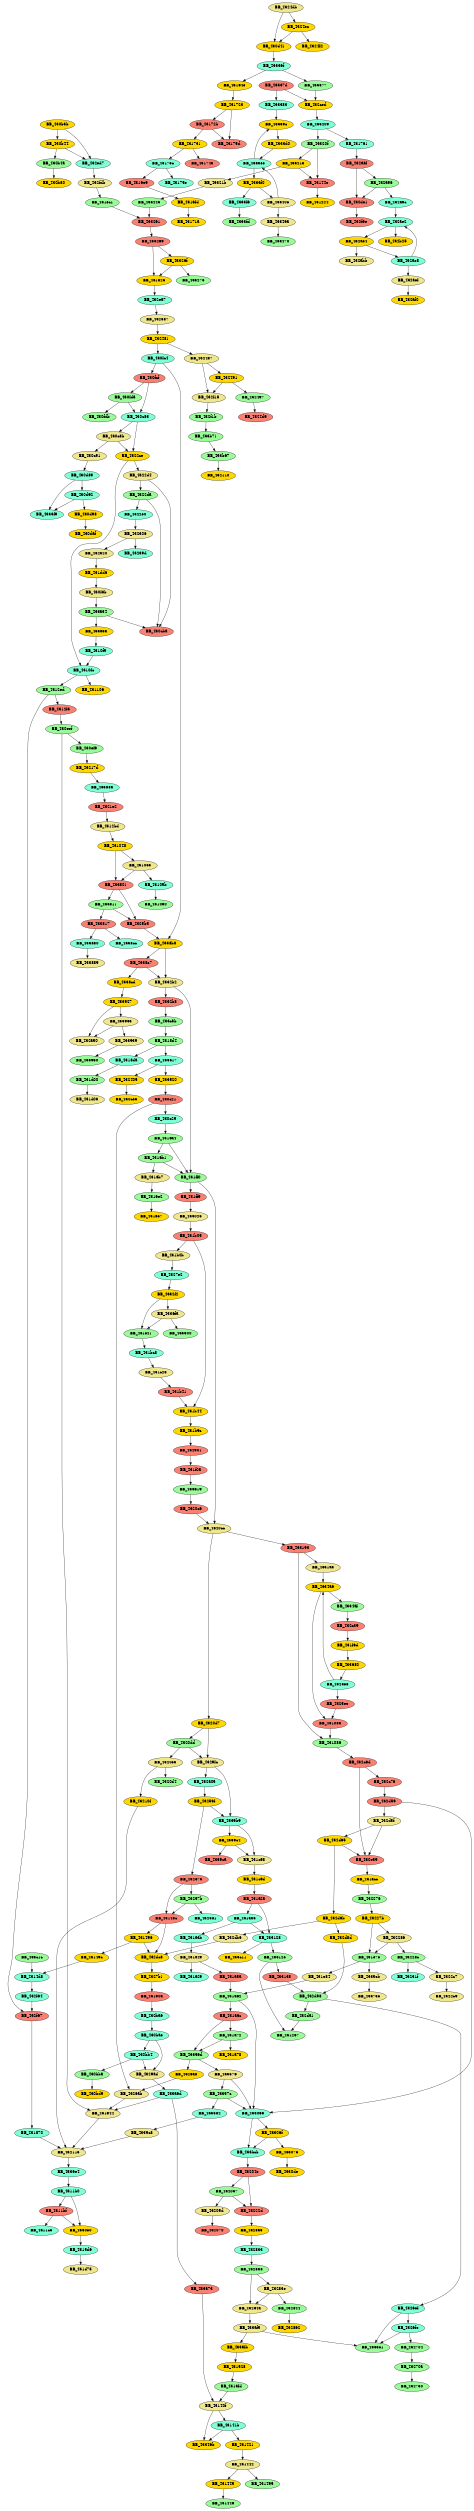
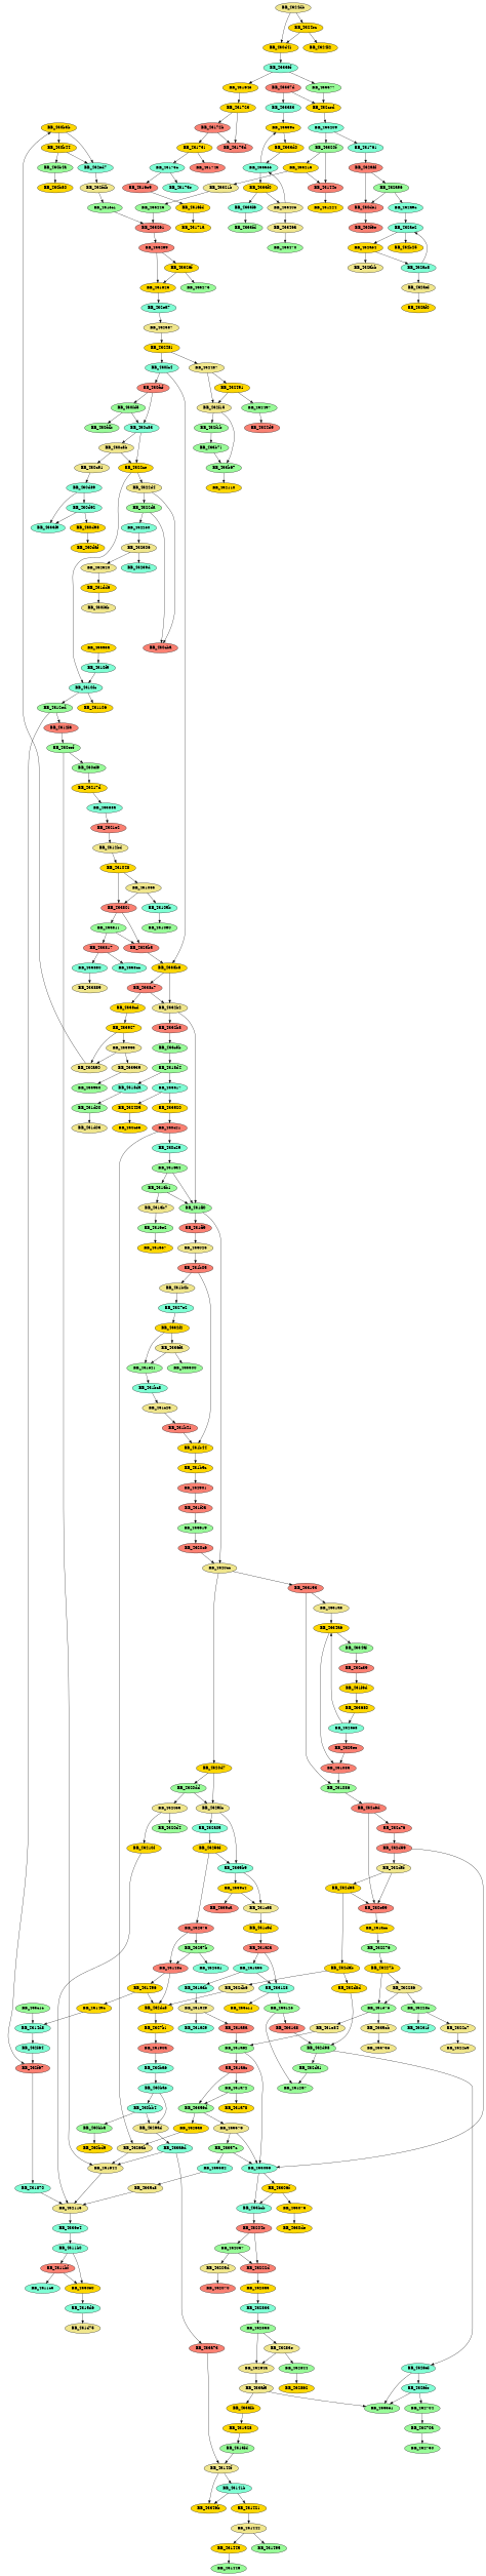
  digraph {
    node [fillcolor=gold style=filled]
    BB_430b3b
    BB_430b44
    BB_432ed7 [fillcolor=aquamarine]
    BB_430b4a [fillcolor=palegreen]
    BB_432fdb [fillcolor=khaki]
    BB_430b80
    BB_431ec1 [fillcolor=palegreen]
    BB_430ba6 [fillcolor=aquamarine]
    BB_430bae [fillcolor=aquamarine]
    BB_430bb4 [fillcolor=aquamarine]
    BB_4329ad [fillcolor=khaki]
    BB_430bba [fillcolor=palegreen]
    BB_433a6d [fillcolor=aquamarine]
    BB_430bd9
    BB_431644 [fillcolor=khaki]
    BB_433a73 [fillcolor=salmon]
    BB_430c21 [fillcolor=salmon]
    BB_430c29 [fillcolor=aquamarine]
    BB_4326ab [fillcolor=khaki]
    BB_4316a4 [fillcolor=palegreen]
    BB_4316b1 [fillcolor=palegreen]
    BB_431ff0 [fillcolor=palegreen]
    BB_432115 [fillcolor=khaki]
    BB_4316b7 [fillcolor=khaki]
    BB_431ff9 [fillcolor=salmon]
    BB_4320cc [fillcolor=khaki]
    BB_430c83 [fillcolor=aquamarine]
    BB_430c8b [fillcolor=khaki]
    BB_4322ce
    BB_430c91 [fillcolor=khaki]
    BB_4310fc [fillcolor=aquamarine]
    BB_4322d4 [fillcolor=khaki]
    BB_430d89 [fillcolor=aquamarine]
    BB_431106
    BB_4312ed [fillcolor=palegreen]
    BB_430cba [fillcolor=salmon]
    BB_4322da [fillcolor=palegreen]
    BB_430d92 [fillcolor=aquamarine]
    BB_4333f9 [fillcolor=aquamarine]
    BB_430d98
    BB_43336f [fillcolor=aquamarine]
    BB_430d41
    BB_43164e
    BB_433377 [fillcolor=palegreen]
    BB_431723
    BB_432ced
    BB_430daf
    BB_430de1 [fillcolor=salmon]
    BB_430f6e [fillcolor=salmon]
    BB_430e59 [fillcolor=salmon]
    BB_431acc
    BB_432276 [fillcolor=palegreen]
    BB_43227b
    BB_430eef [fillcolor=palegreen]
    BB_430ef9 [fillcolor=palegreen]
    BB_43217d
    BB_43388a [fillcolor=aquamarine]
    BB_4336e4 [fillcolor=aquamarine]
    BB_4321e2 [fillcolor=salmon]
    BB_430f3b [fillcolor=khaki]
-   BB_433a34 [fillcolor=palegreen]
    BB_433a3a
    BB_4310f9 [fillcolor=aquamarine]
    BB_430fc4 [fillcolor=aquamarine]
    BB_430fcf [fillcolor=salmon]
    BB_4338b8
    BB_430fd5 [fillcolor=palegreen]
    BB_4332b2 [fillcolor=khaki]
    BB_4338c7 [fillcolor=salmon]
    BB_430fdb [fillcolor=palegreen]
    BB_4332b8 [fillcolor=salmon]
    BB_4338cd
    BB_431055 [fillcolor=khaki]
    BB_431048
    BB_433801 [fillcolor=salmon]
    BB_43105b [fillcolor=aquamarine]
    BB_4325b5 [fillcolor=salmon]
    BB_433811 [fillcolor=palegreen]
    BB_431060 [fillcolor=palegreen]
    BB_433817 [fillcolor=salmon]
    BB_431083 [fillcolor=salmon]
    BB_431086 [fillcolor=palegreen]
    BB_432c6d [fillcolor=salmon]
    BB_432c76 [fillcolor=salmon]
    BB_432d59 [fillcolor=salmon]
    BB_4312f3 [fillcolor=salmon]
    BB_432f67 [fillcolor=salmon]
    BB_431870 [fillcolor=aquamarine]
    BB_4311b0 [fillcolor=aquamarine]
    BB_4311bf [fillcolor=salmon]
    BB_4330e0
    BB_4311c5 [fillcolor=aquamarine]
    BB_4315d6 [fillcolor=aquamarine]
    BB_431d75 [fillcolor=khaki]
    BB_4312bd [fillcolor=khaki]
    BB_4313fd [fillcolor=palegreen]
    BB_43140f [fillcolor=khaki]
    BB_43141b [fillcolor=aquamarine]
    BB_43346b
    BB_431421
    BB_431442 [fillcolor=khaki]
    BB_431445
    BB_431495 [fillcolor=palegreen]
    BB_431446 [fillcolor=palegreen]
    BB_43144e [fillcolor=salmon]
    BB_431224
    BB_43148c [fillcolor=salmon]
    BB_431496
    BB_432dc8
    BB_43149c
    BB_4327b1
    BB_4314d8 [fillcolor=aquamarine]
    BB_43190a [fillcolor=salmon]
    BB_432f64 [fillcolor=aquamarine]
    BB_431528
    BB_43172b [fillcolor=salmon]
    BB_43175d [fillcolor=salmon]
    BB_431731
    BB_4316e2 [fillcolor=palegreen]
    BB_433025 [fillcolor=khaki]
    BB_4320d7
    BB_433193 [fillcolor=salmon]
    BB_4316e7
    BB_4316e9 [fillcolor=salmon]
    BB_4316fd
    BB_43171a
    BB_431743 [fillcolor=salmon]
    BB_43175c [fillcolor=aquamarine]
    BB_43175e [fillcolor=aquamarine]
    BB_431761 [fillcolor=aquamarine]
    BB_432a8f [fillcolor=salmon]
    BB_432a96 [fillcolor=palegreen]
    BB_432a9c [fillcolor=aquamarine]
    BB_432ea7 [fillcolor=aquamarine]
    BB_431825
    BB_432387 [fillcolor=khaki]
    BB_432481
    BB_4318d4 [fillcolor=palegreen]
    BB_4318da [fillcolor=aquamarine]
    BB_433517 [fillcolor=aquamarine]
    BB_431d00 [fillcolor=palegreen]
    BB_432405
    BB_433520
    BB_431d03 [fillcolor=khaki]
    BB_430ce5
    BB_431a2a [fillcolor=salmon]
    BB_431a35 [fillcolor=aquamarine]
    BB_433128 [fillcolor=aquamarine]
    BB_431a3b [fillcolor=aquamarine]
    BB_43312e [fillcolor=palegreen]
    BB_433c11
    BB_431a49 [fillcolor=khaki]
    BB_431267 [fillcolor=palegreen]
    BB_433138 [fillcolor=salmon]
    BB_431a29 [fillcolor=aquamarine]
    BB_431a5a [fillcolor=salmon]
    BB_431a62 [fillcolor=palegreen]
    BB_431a6c [fillcolor=salmon]
    BB_433066 [fillcolor=aquamarine]
    BB_431a72 [fillcolor=palegreen]
    BB_43356d [fillcolor=palegreen]
    BB_43306f
    BB_433bcb [fillcolor=aquamarine]
    BB_431a78
    BB_4326a8
    BB_433576 [fillcolor=khaki]
    BB_433075
    BB_43204e [fillcolor=salmon]
    BB_43357c [fillcolor=palegreen]
    BB_431e7e [fillcolor=palegreen]
    BB_432286 [fillcolor=khaki]
    BB_431b05 [fillcolor=salmon]
    BB_431b0b [fillcolor=khaki]
    BB_431b44
    BB_4327e2 [fillcolor=aquamarine]
    BB_431b9c
    BB_4332f2
    BB_432901 [fillcolor=salmon]
    BB_431e21 [fillcolor=palegreen]
    n180 [fillcolor=khaki label=BB_4336fa]
    BB_431b41 [fillcolor=salmon]
    BB_431f0a [fillcolor=salmon]
    BB_433619 [fillcolor=palegreen]
    BB_431bc8 [fillcolor=aquamarine]
    BB_431c23 [fillcolor=khaki]
    BB_431c98 [fillcolor=khaki]
    BB_431c9d
    BB_431dd6
    BB_431e84 [fillcolor=khaki]
    BB_4335eb [fillcolor=khaki]
    BB_43373e [fillcolor=khaki]
    BB_433261 [fillcolor=salmon]
    BB_433269 [fillcolor=salmon]
    BB_43326f
    BB_4320c6 [fillcolor=salmon]
    BB_431f6d
    BB_433680
    BB_4325e8 [fillcolor=aquamarine]
    BB_4325ee [fillcolor=salmon]
    BB_4334a6
    BB_4320dd [fillcolor=palegreen]
    BB_4329fc [fillcolor=khaki]
    BB_4331a3 [fillcolor=khaki]
    BB_432057 [fillcolor=palegreen]
    BB_43222d [fillcolor=salmon]
    BB_43205d [fillcolor=khaki]
    BB_4328a3
    BB_432070 [fillcolor=salmon]
    BB_432833 [fillcolor=aquamarine]
    BB_4320e3 [fillcolor=khaki]
    BB_4339b9 [fillcolor=aquamarine]
    BB_432a05 [fillcolor=aquamarine]
    BB_4320d4 [fillcolor=palegreen]
    BB_43210f
    BB_4339c4
    BB_43256f
    BB_432838 [fillcolor=palegreen]
    BB_43228c [fillcolor=palegreen]
    BB_4322c7 [fillcolor=khaki]
    BB_43231f [fillcolor=aquamarine]
    BB_4322c9 [fillcolor=khaki]
    BB_4322e0 [fillcolor=aquamarine]
    BB_432306 [fillcolor=khaki]
    BB_432320 [fillcolor=khaki]
    BB_43239d [fillcolor=aquamarine]
    BB_432487 [fillcolor=khaki]
    BB_432491
    BB_432f15 [fillcolor=khaki]
    BB_432497 [fillcolor=palegreen]
    BB_432f1b [fillcolor=palegreen]
    n231 [fillcolor=palegreen label=BB_433b67]
    BB_4324d9 [fillcolor=salmon]
    BB_433b71 [fillcolor=palegreen]
    BB_432110
    BB_4324db [fillcolor=khaki]
    BB_4324ec
    BB_4324f2
    BB_432575 [fillcolor=salmon]
    BB_43257b [fillcolor=palegreen]
    BB_432581 [fillcolor=aquamarine]
    BB_4339ca [fillcolor=salmon]
    BB_4334af [fillcolor=palegreen]
    BB_432c39 [fillcolor=salmon]
    BB_43264a [fillcolor=khaki]
    BB_433af5 [fillcolor=khaki]
    BB_4335e1 [fillcolor=palegreen]
    BB_433afb
    BB_4326ef [fillcolor=aquamarine]
    BB_4326fe [fillcolor=aquamarine]
    BB_432704 [fillcolor=palegreen]
    BB_43270a [fillcolor=palegreen]
    BB_432750 [fillcolor=palegreen]
    BB_433300 [fillcolor=palegreen]
    BB_43283e [fillcolor=khaki]
    BB_432844 [fillcolor=palegreen]
    BB_432862
    BB_432a50 [fillcolor=khaki]
    BB_432ae2 [fillcolor=aquamarine]
    BB_432ae4
    BB_432b25
    BB_432abb [fillcolor=khaki]
    BB_432ae8 [fillcolor=aquamarine]
    BB_432aef [fillcolor=khaki]
    BB_432af0
    BB_432d5f [fillcolor=khaki]
    BB_432d65
    BB_433209 [fillcolor=aquamarine]
    BB_43320f [fillcolor=palegreen]
    BB_433215
    BB_432d6b
    BB_432d8d
    BB_432db6 [fillcolor=khaki]
    BB_432d98 [fillcolor=palegreen]
    BB_432da1 [fillcolor=palegreen]
    BB_4330de
    BB_43321b [fillcolor=khaki]
    BB_433245 [fillcolor=palegreen]
    BB_433275 [fillcolor=palegreen]
    BB_433c5b [fillcolor=palegreen]
    BB_43337d [fillcolor=salmon]
    BB_433383 [fillcolor=aquamarine]
    BB_43339c
    BB_4333d0
    BB_4333ee [fillcolor=aquamarine]
    BB_4333f0
    BB_4333f6 [fillcolor=aquamarine]
    BB_43340e [fillcolor=khaki]
    BB_4333fd [fillcolor=palegreen]
    BB_43346a [fillcolor=khaki]
    BB_433470 [fillcolor=palegreen]
    BB_433582 [fillcolor=aquamarine]
    BB_4335c8 [fillcolor=khaki]
    BB_433880 [fillcolor=aquamarine]
    BB_4338cc [fillcolor=aquamarine]
    BB_433889 [fillcolor=khaki]
    BB_433927
    BB_433933 [fillcolor=khaki]
    BB_433939 [fillcolor=khaki]
    BB_433950 [fillcolor=palegreen]
    BB_433c1c [fillcolor=palegreen]
    BB_430b3b -> BB_430b44
    BB_430b3b -> BB_432ed7
    BB_430b44 -> BB_432ed7
    BB_430b44 -> BB_430b4a
    BB_432ed7 -> BB_432fdb
    BB_430b4a -> BB_430b80
    BB_432fdb -> BB_431ec1
    BB_431ec1 -> BB_433261
    BB_430ba6 -> BB_430bae
    BB_430bae -> BB_430bb4
    BB_430bae -> BB_4329ad
    BB_430bb4 -> BB_4329ad
    BB_430bb4 -> BB_430bba
    BB_4329ad -> BB_433a6d
    BB_430bba -> BB_430bd9
    BB_433a6d -> BB_431644
    BB_433a6d -> BB_433a73
    BB_431644 -> BB_432115
    BB_433a73 -> BB_43140f
    BB_430c21 -> BB_430c29
    BB_430c21 -> BB_4326ab
    BB_430c29 -> BB_4316a4
    BB_4326ab -> BB_431644
    BB_4316a4 -> BB_4316b1
    BB_4316a4 -> BB_431ff0
    BB_4316b1 -> BB_431ff0
    BB_4316b1 -> BB_4316b7
    BB_431ff0 -> BB_431ff9
    BB_431ff0 -> BB_4320cc
    BB_432115 -> BB_4336e4
    BB_4316b7 -> BB_4316e2
    BB_431ff9 -> BB_433025
    BB_4320cc -> BB_4320d7
    BB_4320cc -> BB_433193
    BB_430c83 -> BB_430c8b
    BB_430c83 -> BB_4322ce
    BB_430c8b -> BB_4322ce
    BB_430c8b -> BB_430c91
    BB_4322ce -> BB_4310fc
    BB_4322ce -> BB_4322d4
    BB_430c91 -> BB_430d89
    BB_4310fc -> BB_431106
    BB_4310fc -> BB_4312ed
    BB_4322d4 -> BB_430cba
    BB_4322d4 -> BB_4322da
    BB_430d89 -> BB_430d92
    BB_430d89 -> BB_4333f9
    BB_4312ed -> BB_4312f3
    BB_4312ed -> BB_432f67
    BB_4322da -> BB_430cba
    BB_4322da -> BB_4322e0
    BB_430d92 -> BB_4333f9
    BB_430d92 -> BB_430d98
    BB_430d98 -> BB_430daf
    BB_43336f -> BB_43164e
    BB_43336f -> BB_433377
    BB_430d41 -> BB_43336f
    BB_43164e -> BB_431723
    BB_433377 -> BB_432ced
    BB_431723 -> BB_43172b
    BB_431723 -> BB_43175d
    BB_432ced -> BB_433209
    BB_430de1 -> BB_430f6e
    BB_430e59 -> BB_431acc
    BB_431acc -> BB_432276
    BB_432276 -> BB_43227b
    BB_43227b -> BB_431e7e
    BB_43227b -> BB_432286
    BB_430eef -> BB_431644
    BB_430eef -> BB_430ef9
    BB_430ef9 -> BB_43217d
    BB_43217d -> BB_43388a
    BB_43388a -> BB_4321e2
    BB_4336e4 -> BB_4311b0
    BB_4321e2 -> BB_4312bd
-   BB_430f3b -> BB_433a34
-   BB_433a34 -> BB_430cba
-   BB_433a34 -> BB_433a3a
    BB_433a3a -> BB_4310f9
    BB_4310f9 -> BB_4310fc
    BB_430fc4 -> BB_430fcf
    BB_430fc4 -> BB_4338b8
    BB_430fcf -> BB_430c83
    BB_430fcf -> BB_430fd5
    BB_4338b8 -> BB_4332b2
    BB_4338b8 -> BB_4338c7
    BB_430fd5 -> BB_430c83
    BB_430fd5 -> BB_430fdb
    BB_4332b2 -> BB_431ff0
    BB_4332b2 -> BB_4332b8
    BB_4338c7 -> BB_4332b2
    BB_4338c7 -> BB_4338cd
    BB_4332b8 -> BB_433c5b
    BB_4338cd -> BB_433927
    BB_431055 -> BB_433801
    BB_431055 -> BB_43105b
    BB_431048 -> BB_431055
    BB_431048 -> BB_433801
    BB_433801 -> BB_4325b5
    BB_433801 -> BB_433811
    BB_43105b -> BB_431060
    BB_4325b5 -> BB_4338b8
    BB_433811 -> BB_4325b5
    BB_433811 -> BB_433817
    BB_433817 -> BB_433880
    BB_433817 -> BB_4338cc
    BB_431083 -> BB_431086
    BB_431086 -> BB_432c6d
    BB_432c6d -> BB_430e59
    BB_432c6d -> BB_432c76
    BB_432c76 -> BB_432d59
    BB_432d59 -> BB_433066
    BB_432d59 -> BB_432d5f
    BB_4312f3 -> BB_430eef
    BB_432f67 -> BB_431870
    BB_431870 -> BB_432115
    BB_4311b0 -> BB_4311bf
    BB_4311b0 -> BB_4330e0
    BB_4311bf -> BB_4330e0
    BB_4311bf -> BB_4311c5
    BB_4330e0 -> BB_4315d6
    BB_4315d6 -> BB_431d75
    BB_4312bd -> BB_431048
    BB_4313fd -> BB_43140f
    BB_43140f -> BB_43141b
    BB_43140f -> BB_43346b
    BB_43141b -> BB_43346b
    BB_43141b -> BB_431421
    BB_431421 -> BB_431442
    BB_431442 -> BB_431445
    BB_431442 -> BB_431495
    BB_431445 -> BB_431446
    BB_43144e -> BB_431224
    BB_43148c -> BB_431496
    BB_43148c -> BB_432dc8
    BB_431496 -> BB_432dc8
    BB_431496 -> BB_43149c
    BB_432dc8 -> BB_4327b1
    BB_43149c -> BB_4314d8
    BB_4327b1 -> BB_43190a
    BB_4314d8 -> BB_432f64
    BB_43190a -> BB_430ba6
    BB_432f64 -> BB_432f67
    BB_431528 -> BB_4313fd
    BB_43172b -> BB_43175d
    BB_43172b -> BB_431731
    BB_431731 -> BB_431743
    BB_431731 -> BB_43175c
    BB_4316e2 -> BB_4316e7
    BB_433025 -> BB_431b05
    BB_4320d7 -> BB_4320dd
    BB_4320d7 -> BB_4329fc
    BB_433193 -> BB_431086
    BB_433193 -> BB_4331a3
    BB_4316e9 -> BB_4316fd
    BB_4316fd -> BB_43171a
    BB_43175c -> BB_4316e9
    BB_43175c -> BB_43175e
    BB_431761 -> BB_432a8f
    BB_432a8f -> BB_430de1
    BB_432a8f -> BB_432a96
    BB_432a96 -> BB_430de1
    BB_432a96 -> BB_432a9c
    BB_432a9c -> BB_432ae2
    BB_432ea7 -> BB_432387
    BB_431825 -> BB_432ea7
    BB_432387 -> BB_432481
    BB_432481 -> BB_430fc4
    BB_432481 -> BB_432487
    BB_4318d4 -> BB_4318da
    BB_4318d4 -> BB_433517
    BB_4318da -> BB_431d00
    BB_433517 -> BB_432405
    BB_433517 -> BB_433520
    BB_431d00 -> BB_431d03
    BB_432405 -> BB_430ce5
    BB_433520 -> BB_430c21
    BB_431a2a -> BB_431a35
    BB_431a2a -> BB_433128
    BB_431a35 -> BB_433128
    BB_431a35 -> BB_431a3b
    BB_433128 -> BB_43312e
    BB_433128 -> BB_433c11
    BB_431a3b -> BB_431a49
    BB_43312e -> BB_431267
    BB_43312e -> BB_433138
    BB_431a49 -> BB_431a29
    BB_431a49 -> BB_431a5a
    BB_433138 -> BB_432d98
    BB_431a5a -> BB_431a62
    BB_431a62 -> BB_431a6c
    BB_431a62 -> BB_433066
    BB_431a6c -> BB_431a72
    BB_431a6c -> BB_43356d
    BB_433066 -> BB_43306f
    BB_433066 -> BB_433bcb
    BB_431a72 -> BB_43356d
    BB_431a72 -> BB_431a78
    BB_43356d -> BB_4326a8
    BB_43356d -> BB_433576
    BB_43306f -> BB_433bcb
    BB_43306f -> BB_433075
    BB_433bcb -> BB_43204e
    BB_4326a8 -> BB_4326ab
    BB_433576 -> BB_433066
    BB_433576 -> BB_43357c
    BB_433075 -> BB_4330de
    BB_43204e -> BB_432057
    BB_43204e -> BB_43222d
    BB_43357c -> BB_433066
    BB_43357c -> BB_433582
    BB_431e7e -> BB_431e84
    BB_431e7e -> BB_4335eb
    BB_432286 -> BB_431e7e
    BB_432286 -> BB_43228c
    BB_431b05 -> BB_431b0b
    BB_431b05 -> BB_431b44
    BB_431b0b -> BB_4327e2
    BB_431b44 -> BB_431b9c
    BB_4327e2 -> BB_4332f2
    BB_431b9c -> BB_432901
    BB_4332f2 -> BB_431e21
    BB_4332f2 -> n180
    BB_432901 -> BB_431f0a
    BB_431e21 -> BB_431bc8
    n180 -> BB_431e21
    n180 -> BB_433300
    BB_431b41 -> BB_431b44
    BB_431f0a -> BB_433619
    BB_433619 -> BB_4320c6
    BB_431bc8 -> BB_431c23
    BB_431c23 -> BB_431b41
    BB_431c98 -> BB_431c9d
    BB_431c9d -> BB_431a2a
    BB_431dd6 -> BB_430f3b
    BB_431e84 -> BB_431a62
    BB_4335eb -> BB_43373e
    BB_433261 -> BB_433269
    BB_433269 -> BB_431825
    BB_433269 -> BB_43326f
    BB_43326f -> BB_431825
    BB_43326f -> BB_433275
    BB_4320c6 -> BB_4320cc
    BB_431f6d -> BB_433680
    BB_433680 -> BB_4325e8
    BB_4325e8 -> BB_4325ee
    BB_4325e8 -> BB_4334a6
    BB_4325ee -> BB_431083
    BB_4334a6 -> BB_431083
    BB_4334a6 -> BB_4334af
    BB_4320dd -> BB_4329fc
    BB_4320dd -> BB_4320e3
    BB_4329fc -> BB_4339b9
    BB_4329fc -> BB_432a05
    BB_4331a3 -> BB_4334a6
    BB_432057 -> BB_43222d
    BB_432057 -> BB_43205d
    BB_43222d -> BB_4328a3
    BB_43205d -> BB_432070
    BB_4328a3 -> BB_432833
    BB_432833 -> BB_432838
    BB_4320e3 -> BB_4320d4
    BB_4320e3 -> BB_43210f
    BB_4339b9 -> BB_431c98
    BB_4339b9 -> BB_4339c4
    BB_432a05 -> BB_43256f
    BB_43210f -> BB_432115
    BB_4339c4 -> BB_431c98
    BB_4339c4 -> BB_4339ca
    BB_43256f -> BB_4339b9
    BB_43256f -> BB_432575
    BB_432838 -> BB_43264a
    BB_432838 -> BB_43283e
    BB_43228c -> BB_4322c7
    BB_43228c -> BB_43231f
    BB_4322c7 -> BB_4322c9
    BB_4322e0 -> BB_432306
    BB_432306 -> BB_432320
    BB_432306 -> BB_43239d
    BB_432320 -> BB_431dd6
    BB_432487 -> BB_432491
    BB_432487 -> BB_432f15
    BB_432491 -> BB_432f15
    BB_432491 -> BB_432497
    BB_432f15 -> BB_432f1b
+   BB_432f15 -> n231
    BB_432497 -> BB_4324d9
    BB_432f1b -> BB_433b71
    n231 -> BB_432110
    BB_433b71 -> n231
    BB_4324db -> BB_430d41
    BB_4324db -> BB_4324ec
    BB_4324ec -> BB_430d41
    BB_4324ec -> BB_4324f2
    BB_432575 -> BB_43148c
    BB_432575 -> BB_43257b
    BB_43257b -> BB_43148c
    BB_43257b -> BB_432581
    BB_4334af -> BB_432c39
    BB_432c39 -> BB_431f6d
    BB_43264a -> BB_433af5
    BB_433af5 -> BB_4335e1
    BB_433af5 -> BB_433afb
    BB_433afb -> BB_431528
    BB_4326ef -> BB_4335e1
    BB_4326ef -> BB_4326fe
    BB_4326fe -> BB_4335e1
    BB_4326fe -> BB_432704
    BB_432704 -> BB_43270a
    BB_43270a -> BB_432750
    BB_43283e -> BB_43264a
    BB_43283e -> BB_432844
    BB_432844 -> BB_432862
+   BB_432a50 -> BB_430b3b
    BB_432ae2 -> BB_432ae4
    BB_432ae2 -> BB_432b25
    BB_432ae4 -> BB_432abb
    BB_432ae4 -> BB_432ae8
    BB_432ae8 -> BB_432ae2
    BB_432ae8 -> BB_432aef
    BB_432aef -> BB_432af0
    BB_432d5f -> BB_430e59
    BB_432d5f -> BB_432d65
    BB_432d65 -> BB_430e59
    BB_432d65 -> BB_432d6b
    BB_433209 -> BB_431761
    BB_433209 -> BB_43320f
    BB_43320f -> BB_43144e
    BB_43320f -> BB_433215
    BB_433215 -> BB_43144e
    BB_433215 -> BB_43321b
    BB_432d6b -> BB_432d8d
    BB_432d6b -> BB_432db6
    BB_432d8d -> BB_432d98
    BB_432db6 -> BB_432dc8
    BB_432d98 -> BB_4326ef
    BB_432d98 -> BB_432da1
    BB_432da1 -> BB_431267
    BB_43321b -> BB_433245
    BB_433245 -> BB_433261
    BB_433c5b -> BB_4318d4
    BB_43337d -> BB_432ced
    BB_43337d -> BB_433383
    BB_433383 -> BB_43339c
    BB_43339c -> BB_4333d0
    BB_4333d0 -> BB_4333ee
    BB_4333ee -> BB_43339c
    BB_4333ee -> BB_4333f0
    BB_4333f0 -> BB_4333f6
    BB_4333f0 -> BB_43340e
    BB_4333f6 -> BB_4333fd
    BB_43340e -> BB_4333ee
    BB_43340e -> BB_43346a
    BB_43346a -> BB_433470
    BB_433582 -> BB_4335c8
    BB_4335c8 -> BB_432115
    BB_433880 -> BB_433889
    BB_433927 -> BB_432a50
    BB_433927 -> BB_433933
    BB_433933 -> BB_432a50
    BB_433933 -> BB_433939
    BB_433939 -> BB_433950
    BB_433c1c -> BB_4314d8
  }
